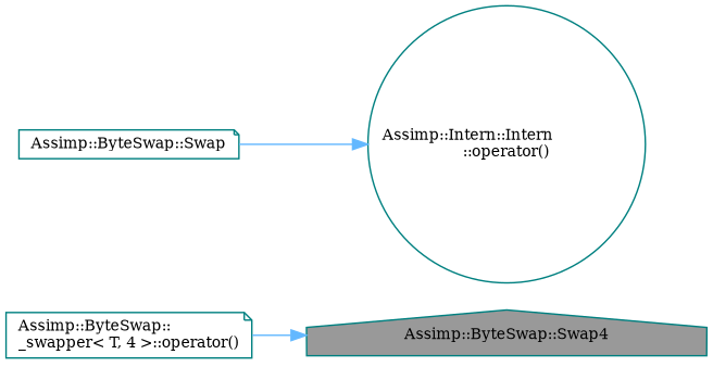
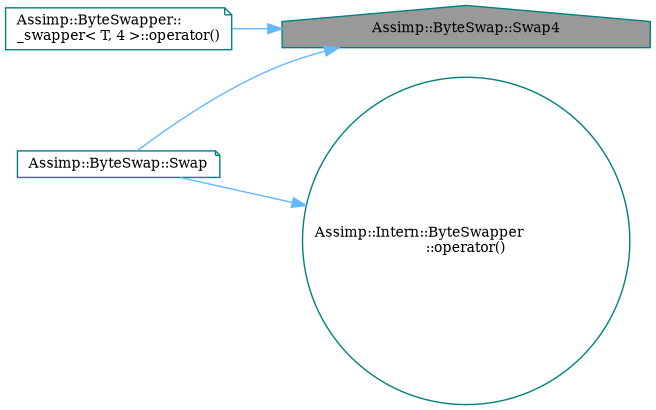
  digraph {
    fontname="DejaVu Serif"
    rankdir=RL
    node [color=teal fillcolor=white fontname="DejaVu Serif" fontsize=10 shape=note style=filled]
    edge [color=steelblue1 dir=back fontname="DejaVu Serif" fontsize=10 labelfontname=Helvetica labelfontsize=10 style=solid]
    n1 [fillcolor=grey60 fontcolor=black height=0.2 label="Assimp::ByteSwap::Swap4" shape=house width=0.4]
-   n2 [height=0.2 label="Assimp::ByteSwap::\l_swapper\< T, 4 \>::operator()" width=0.4]
+   n2 [height=0.2 label="Assimp::ByteSwapper::\l_swapper\< T, 4 \>::operator()" width=0.4]
    n3 [height=0.2 label="Assimp::ByteSwap::Swap" width=0.4]
-   n4 [height=0.2 label="Assimp::Intern::Intern\l::operator()" shape=circle width=0.4]
+   n4 [height=0.2 label="Assimp::Intern::ByteSwapper\l::operator()" shape=circle width=0.4]
    n1 -> n2
+   n1 -> n3
    n4 -> n3
  }
